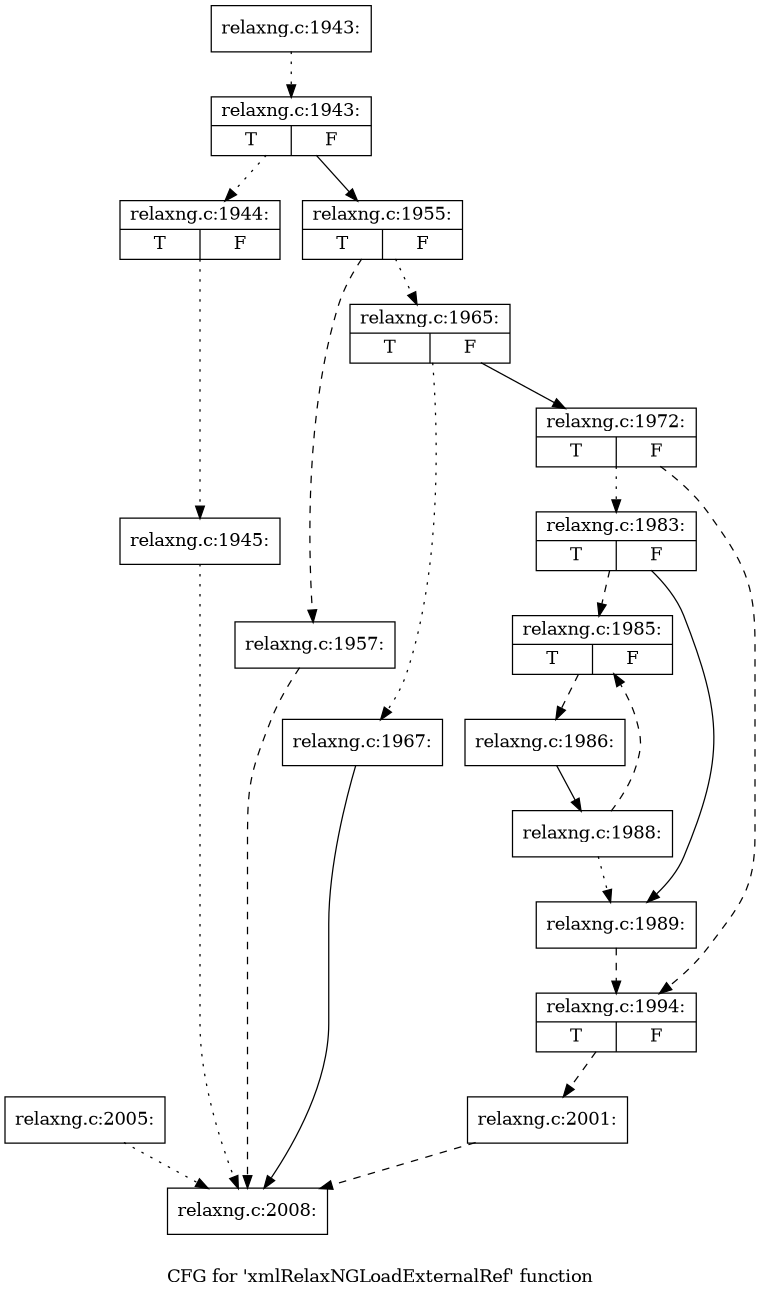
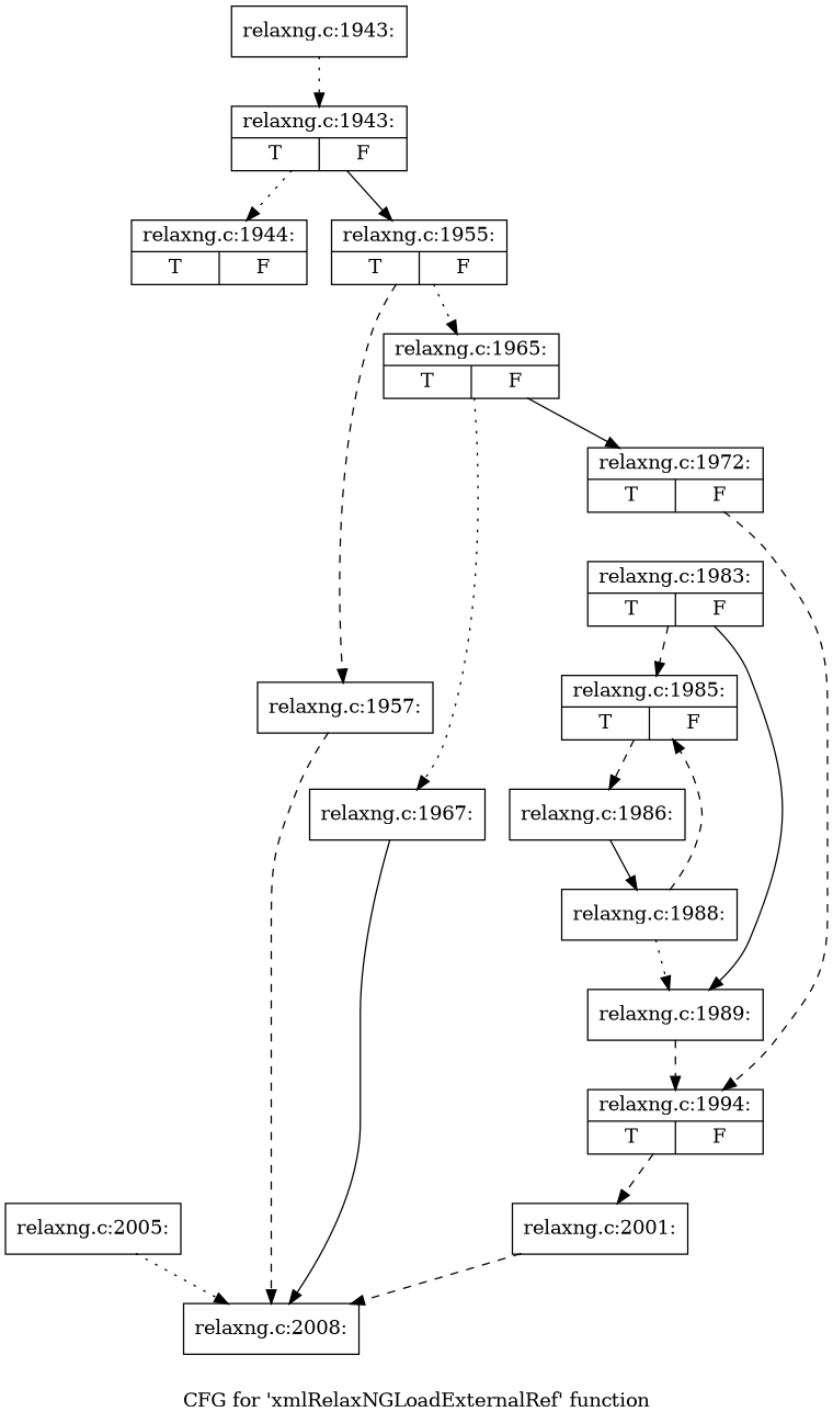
  digraph {
    label="CFG for 'xmlRelaxNGLoadExternalRef' function"
    node [shape=record]
    edge [style=dotted]
    n1 [label="{relaxng.c:1943:|{<s0>T|<s1>F}}"]
    n2 [label="{relaxng.c:1944:|{<s0>T|<s1>F}}"]
    n3 [label="{relaxng.c:1955:|{<s0>T|<s1>F}}"]
-   n4 [label="{relaxng.c:1945:}"]
    n5 [label="{relaxng.c:1957:}"]
    n6 [label="{relaxng.c:1965:|{<s0>T|<s1>F}}"]
    n7 [label="{relaxng.c:2008:}"]
    n8 [label="{relaxng.c:1967:}"]
    n9 [label="{relaxng.c:1972:|{<s0>T|<s1>F}}"]
    n10 [label="{relaxng.c:1943:}"]
    n11 [label="{relaxng.c:1983:|{<s0>T|<s1>F}}"]
    n12 [label="{relaxng.c:1994:|{<s0>T|<s1>F}}"]
    n13 [label="{relaxng.c:1985:|{<s0>T|<s1>F}}"]
    n14 [label="{relaxng.c:1989:}"]
    n15 [label="{relaxng.c:2001:}"]
    n16 [label="{relaxng.c:1986:}"]
    n17 [label="{relaxng.c:2005:}"]
    n18 [label="{relaxng.c:1988:}"]
    n1 -> n2
    n1 -> n3 [style=solid]
-   n2 -> n4
    n3 -> n5 [style=dashed]
    n3 -> n6
-   n4 -> n7
    n5 -> n7 [style=dashed]
    n6 -> n8
    n6 -> n9 [style=solid]
    n8 -> n7 [style=solid]
-   n9 -> n11
    n9 -> n12 [style=dashed]
    n10 -> n1
    n11 -> n13 [style=dashed]
    n11 -> n14 [style=solid]
    n12 -> n15 [style=dashed]
    n13 -> n16 [style=dashed]
    n14 -> n12 [style=dashed]
    n15 -> n7 [style=dashed]
    n16 -> n18 [style=solid]
    n17 -> n7
    n18 -> n13 [style=dashed]
    n18 -> n14
  }
